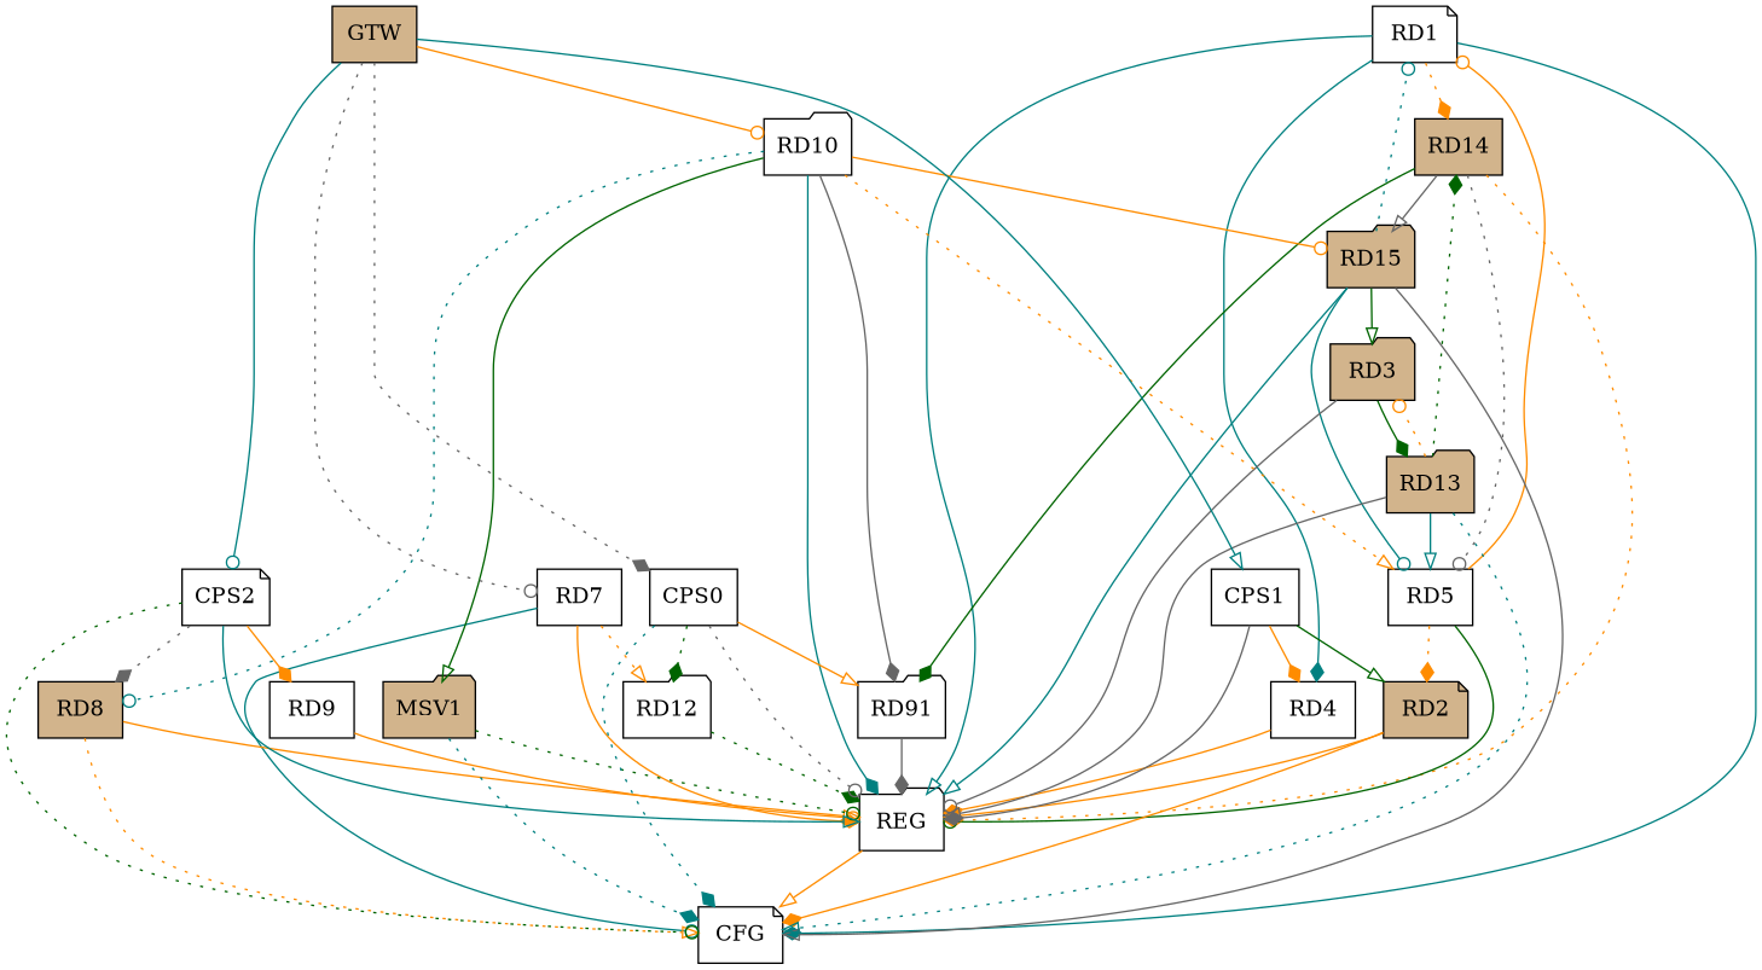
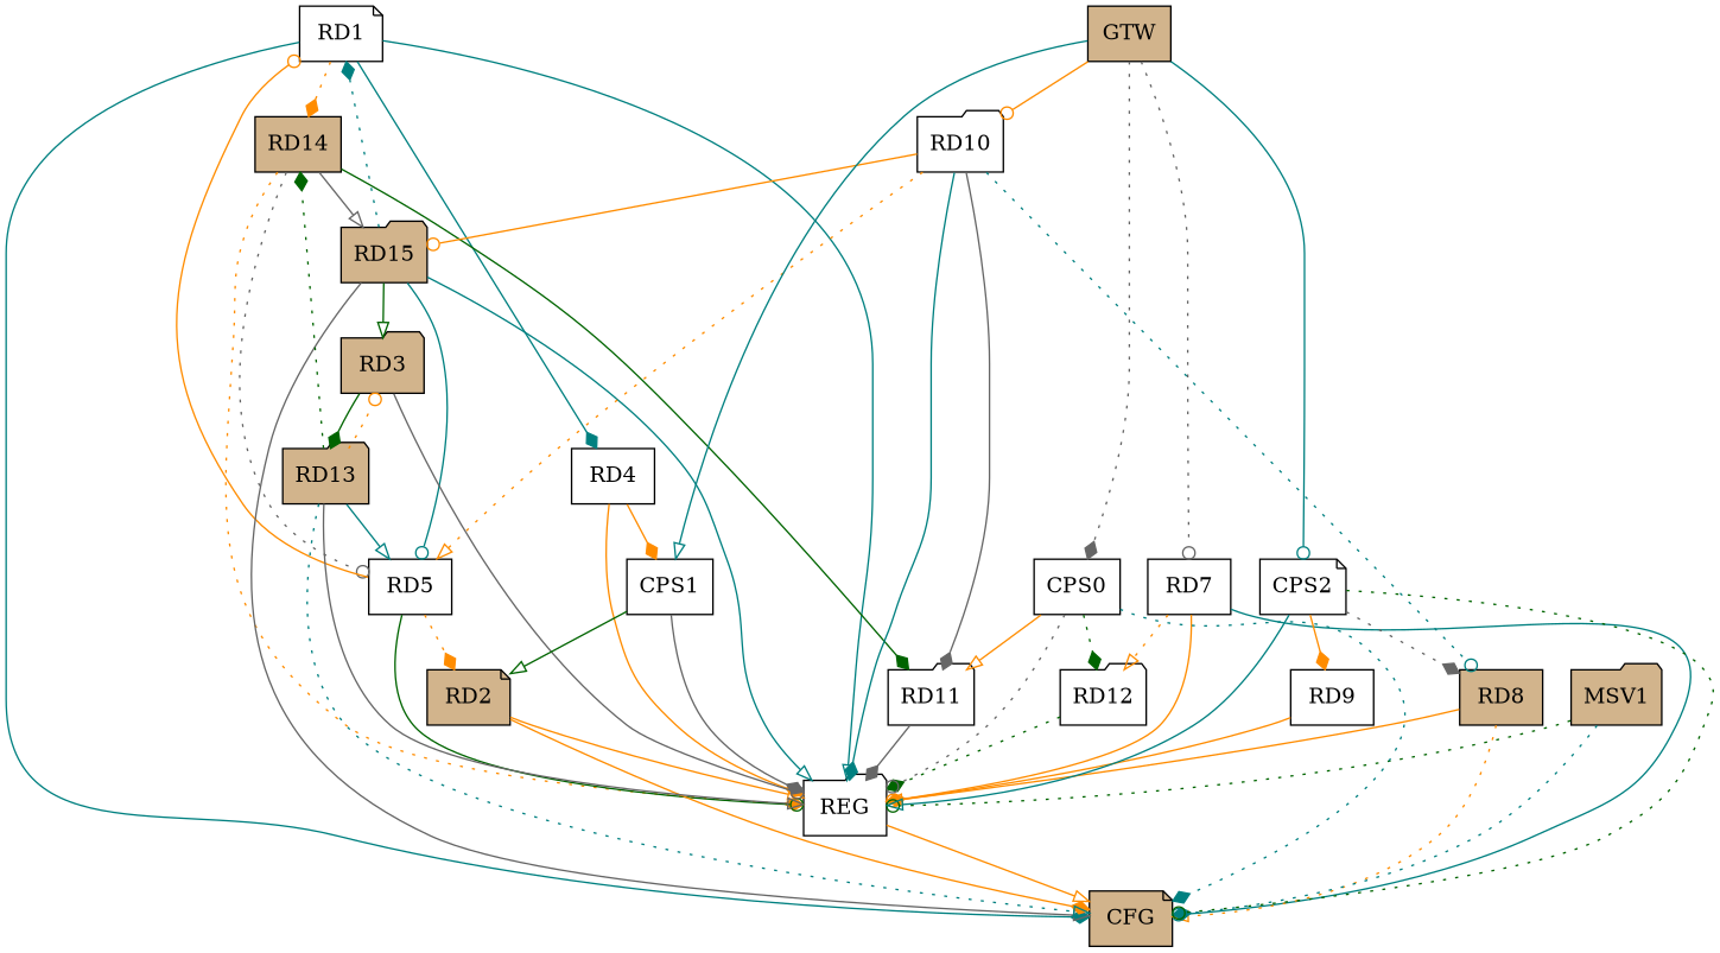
  strict digraph {
    node [fillcolor=white shape=box style=filled]
    edge [arrowhead=diamond color=darkorange style=solid]
    n1 [label=RD1 shape=note]
    n2 [label=RD4]
    n3 [fillcolor=tan label=RD14]
    n4 [label=REG shape=folder]
-   n5 [label=CFG shape=note]
+   n5 [fillcolor=tan label=CFG shape=note]
    n6 [label=RD5]
-   n7 [label=RD91 shape=folder]
+   n7 [label=RD11 shape=folder]
    n8 [fillcolor=tan label=RD15 shape=folder]
    n9 [fillcolor=tan label=RD2 shape=note]
    n10 [fillcolor=tan label=RD3 shape=folder]
    n11 [fillcolor=tan label=RD13 shape=folder]
    n12 [label=RD7]
    n13 [label=RD12 shape=folder]
    n14 [fillcolor=tan label=RD8]
    n15 [label=RD9]
    n16 [label=RD10 shape=folder]
    n17 [fillcolor=tan label=MSV1 shape=folder]
    n18 [label=CPS1]
    n19 [label=CPS2 shape=note]
    n20 [label=CPS0]
    n21 [fillcolor=tan label=GTW]
    n1 -> n2 [color=teal]
    n1 -> n3 [style=dotted]
    n1 -> n4 [arrowhead=onormal color=teal]
    n1 -> n5 [color=teal]
    n2 -> n4
    n3 -> n4 [style=dotted]
    n3 -> n6 [arrowhead=odot color=gray40 style=dotted]
    n3 -> n7 [color=darkgreen]
    n3 -> n8 [arrowhead=onormal color=gray40]
    n4 -> n5 [arrowhead=onormal]
    n6 -> n1 [arrowhead=odot]
    n6 -> n4 [arrowhead=odot color=darkgreen]
    n6 -> n9 [style=dotted]
    n7 -> n4 [color=gray40]
-   n8 -> n1 [arrowhead=odot color=teal style=dotted]
+   n8 -> n1 [color=teal style=dotted]
    n8 -> n4 [arrowhead=onormal color=teal]
    n8 -> n5 [arrowhead=onormal color=gray40]
    n8 -> n6 [arrowhead=odot color=teal]
    n8 -> n10 [arrowhead=onormal color=darkgreen]
    n9 -> n4 [arrowhead=onormal]
    n9 -> n5
    n10 -> n4 [arrowhead=odot color=gray40]
    n10 -> n11 [color=darkgreen]
    n11 -> n3 [color=darkgreen style=dotted]
    n11 -> n4 [arrowhead=onormal color=gray40]
    n11 -> n5 [arrowhead=onormal color=teal style=dotted]
    n11 -> n6 [arrowhead=onormal color=teal]
    n11 -> n10 [arrowhead=odot style=dotted]
    n12 -> n4
    n12 -> n5 [arrowhead=odot color=teal]
    n12 -> n13 [arrowhead=onormal style=dotted]
    n13 -> n4 [color=darkgreen style=dotted]
    n14 -> n4 [arrowhead=onormal]
    n14 -> n5 [arrowhead=onormal style=dotted]
    n15 -> n4 [arrowhead=odot]
    n16 -> n4 [color=teal]
    n16 -> n6 [arrowhead=onormal style=dotted]
    n16 -> n7 [color=gray40]
    n16 -> n8 [arrowhead=odot]
    n16 -> n14 [arrowhead=odot color=teal style=dotted]
-   n16 -> n17 [arrowhead=onormal color=darkgreen]
    n17 -> n4 [arrowhead=odot color=darkgreen style=dotted]
    n17 -> n5 [color=teal style=dotted]
-   n18 -> n2
+   n2 -> n18
    n18 -> n4 [color=gray40]
    n18 -> n9 [arrowhead=onormal color=darkgreen]
    n19 -> n4 [arrowhead=onormal color=teal]
    n19 -> n5 [arrowhead=odot color=darkgreen style=dotted]
    n19 -> n14 [color=gray40 style=dotted]
    n19 -> n15
    n20 -> n4 [arrowhead=odot color=gray40 style=dotted]
    n20 -> n5 [color=teal style=dotted]
    n20 -> n7 [arrowhead=onormal]
    n20 -> n13 [color=darkgreen style=dotted]
    n21 -> n12 [arrowhead=odot color=gray40 style=dotted]
    n21 -> n16 [arrowhead=odot]
    n21 -> n18 [arrowhead=onormal color=teal]
    n21 -> n19 [arrowhead=odot color=teal]
    n21 -> n20 [color=gray40 style=dotted]
  }
